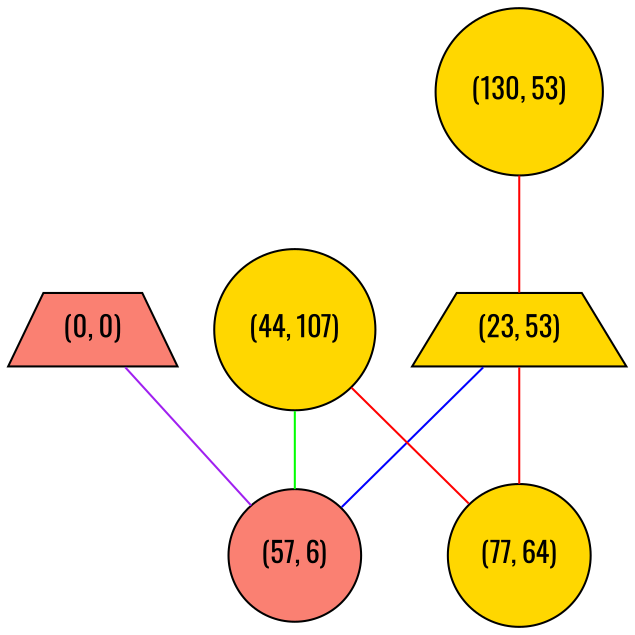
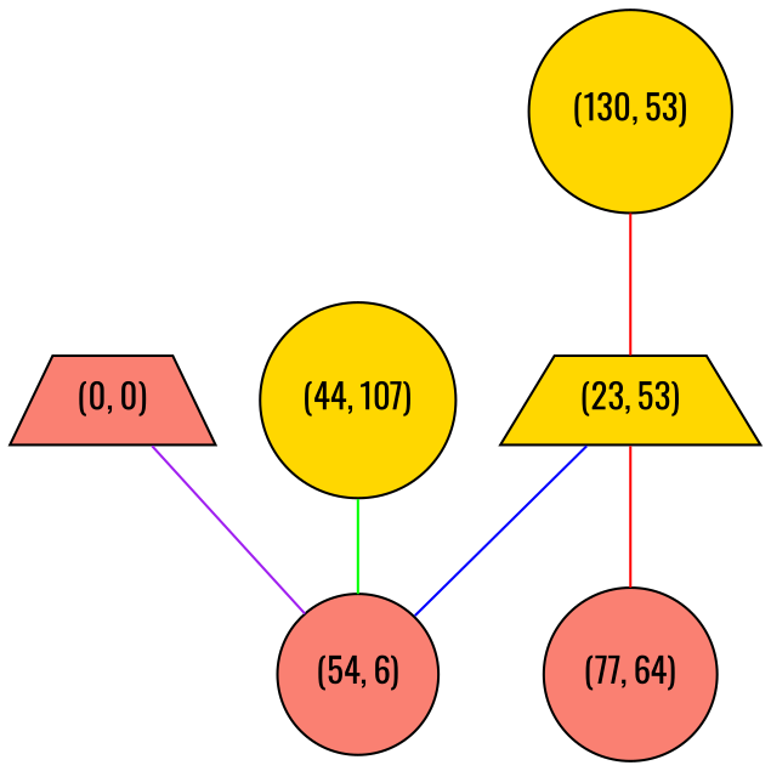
  graph {
    fontname=Oswald
    node [fillcolor=salmon fontname=Oswald shape=circle style=filled]
    edge [color=red fontname=Oswald weight=3]
    "(0, 0)" [shape=trapezium]
-   "(54, 6)" [label="(57, 6)"]
+   "(54, 6)"
    "(23, 53)" [fillcolor=gold shape=trapezium]
    "(130, 53)" [fillcolor=gold]
-   "(77, 64)" [fillcolor=gold]
+   "(77, 64)"
    "(44, 107)" [fillcolor=gold]
    "(0, 0)" -- "(54, 6)" [color=purple weight=4]
    "(23, 53)" -- "(54, 6)" [color=blue]
    "(23, 53)" -- "(77, 64)"
    "(130, 53)" -- "(23, 53)" [weight=1]
    "(44, 107)" -- "(54, 6)" [color=green weight=2]
-   "(44, 107)" -- "(77, 64)" [weight=1]
  }
